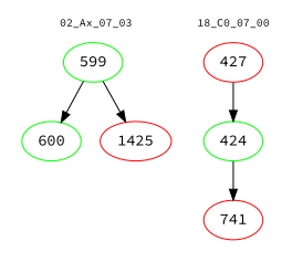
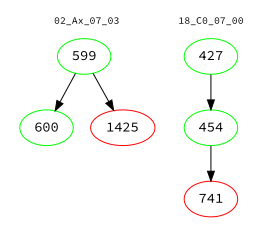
  digraph {
    fontname="Source Code Pro"
    node [color=green fontname="Source Code Pro"]
    edge [color=black fontname="Source Code Pro"]
    n1 [label=599]
    n2 [label=600]
    n3 [color=red label=1425]
-   n4 [label=424]
-   n5 [color=red label=427]
+   n4 [label=454]
+   n5 [label=427]
    n6 [color=red label=741]
    subgraph cluster_1 {
      color=white
      fontsize=10
      label="02_Ax_07_03"
      n1
      n2
      n3
    }
    subgraph cluster_2 {
      color=white
      fontsize=10
      label="18_C0_07_00"
      n4
      n5
      n6
    }
    n1 -> n2
    n1 -> n3
    n4 -> n6
    n5 -> n4
  }
